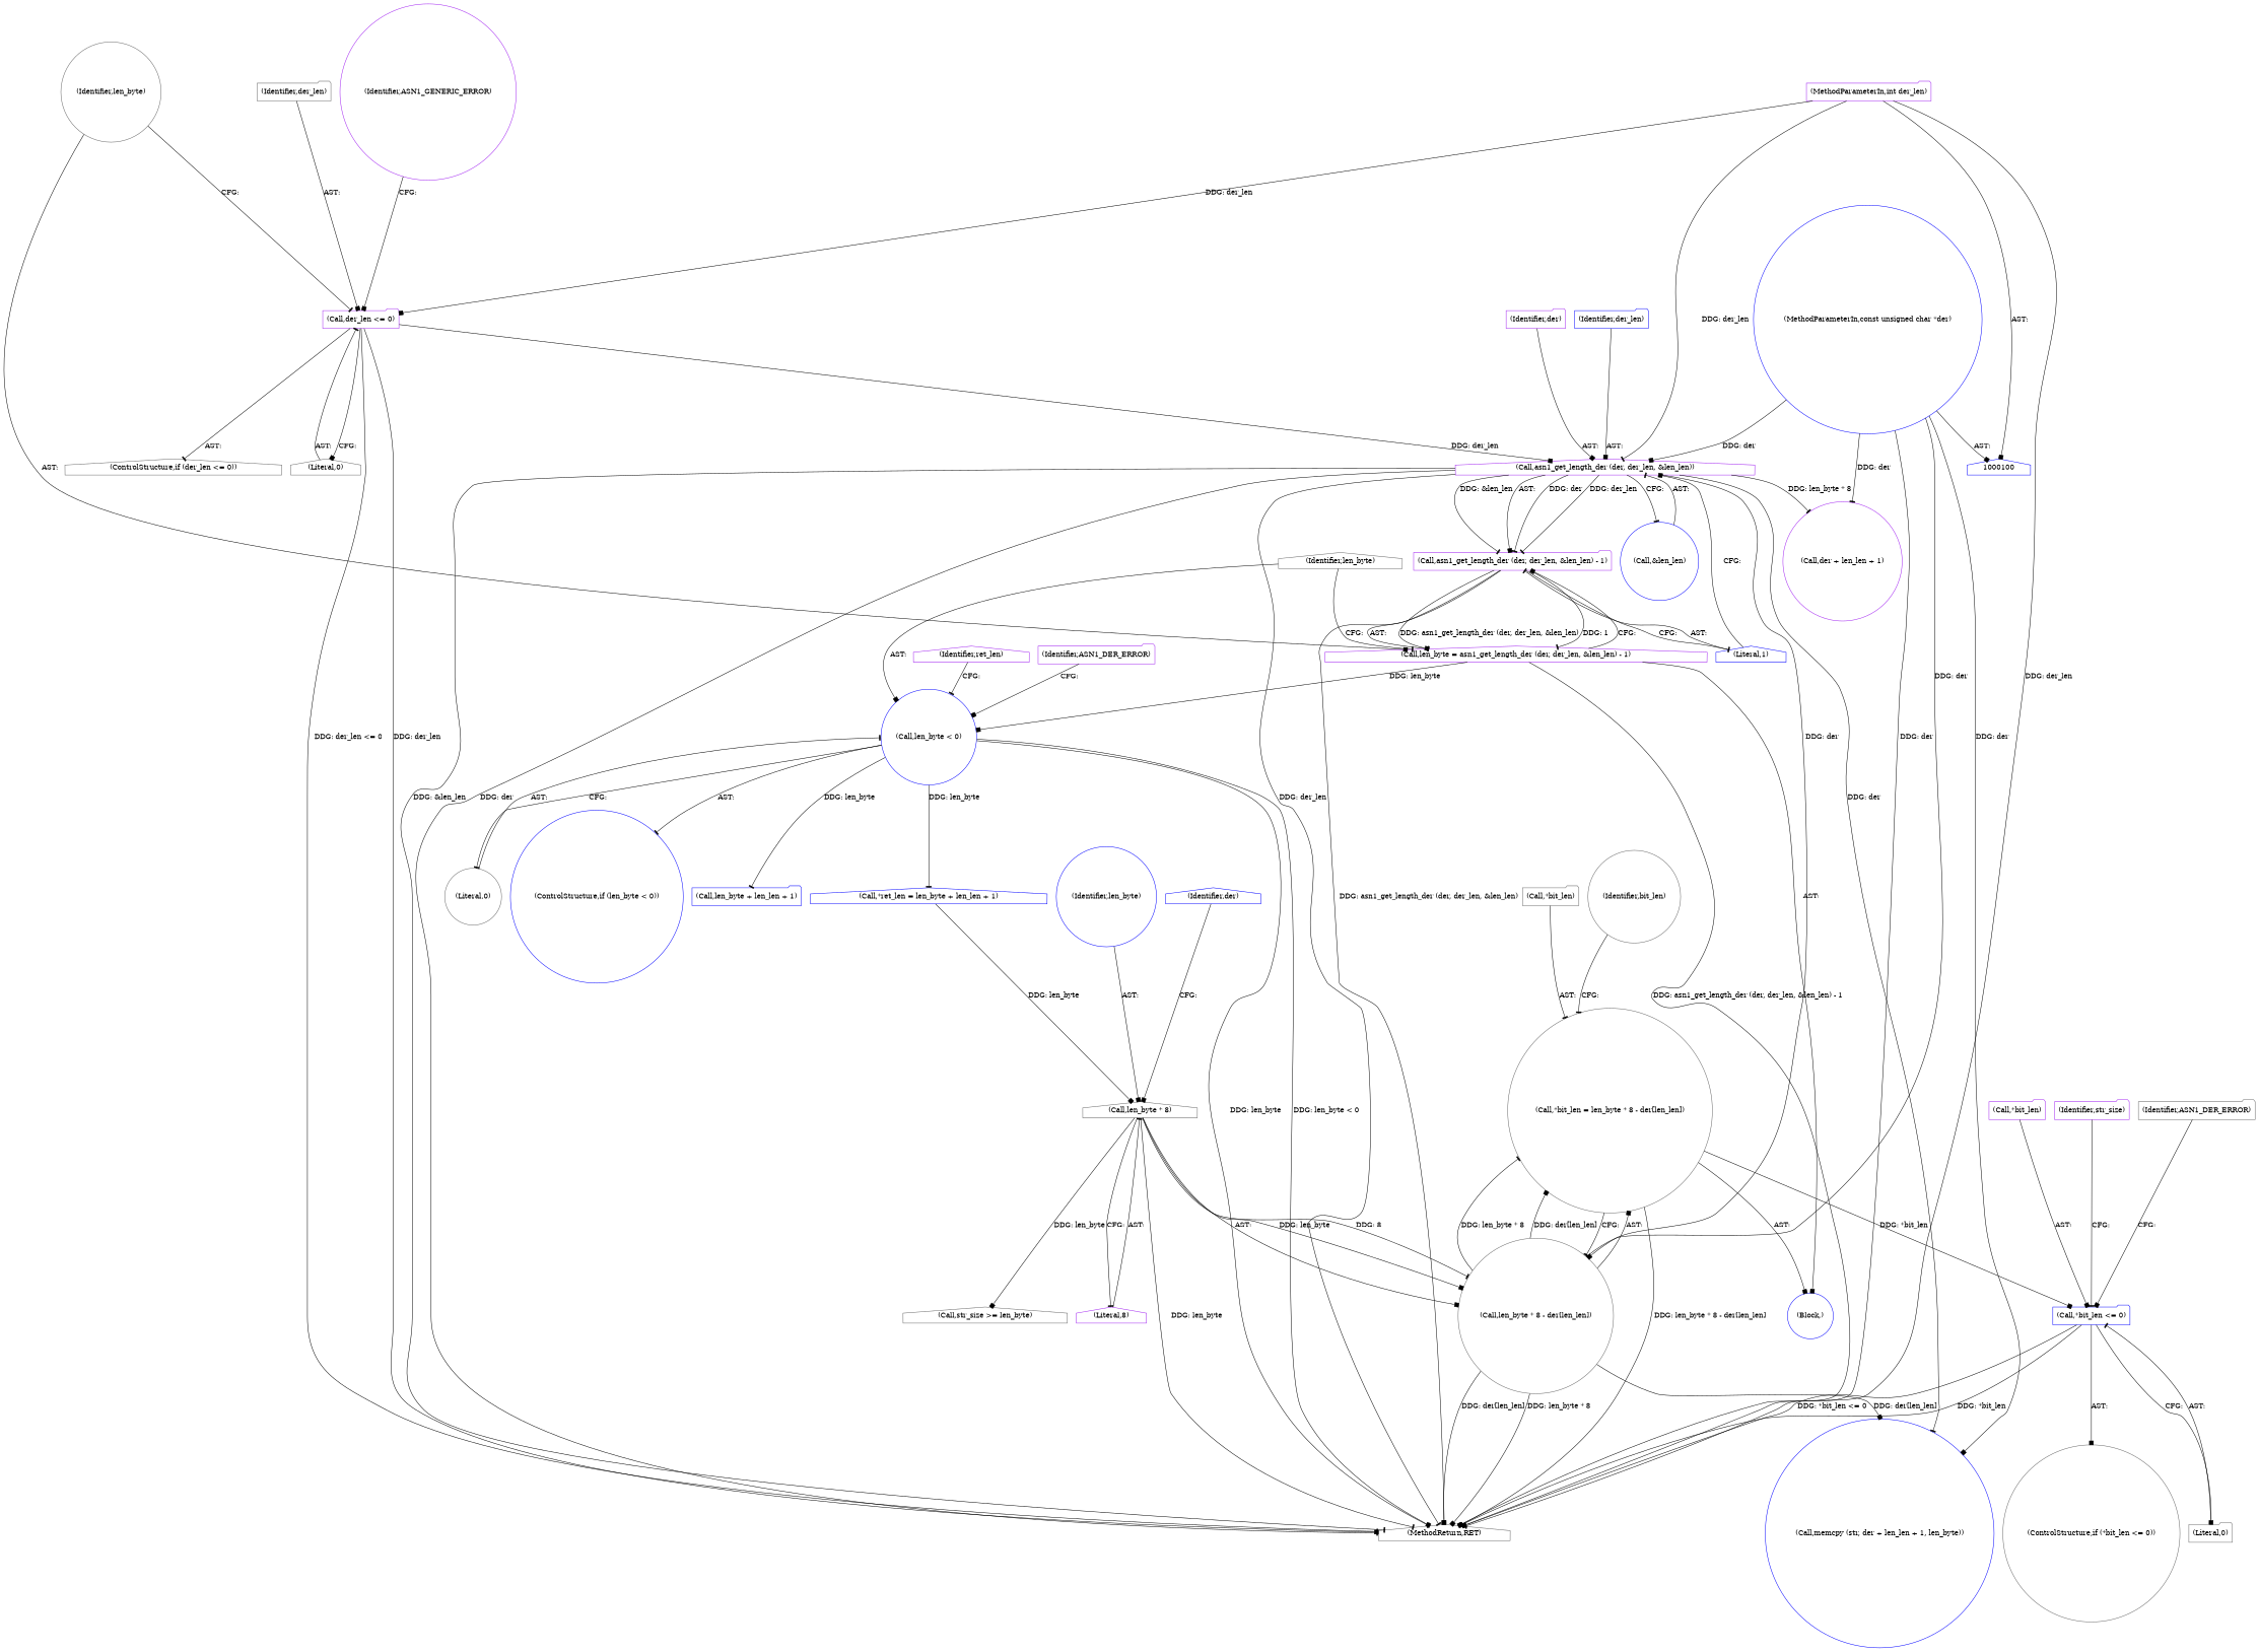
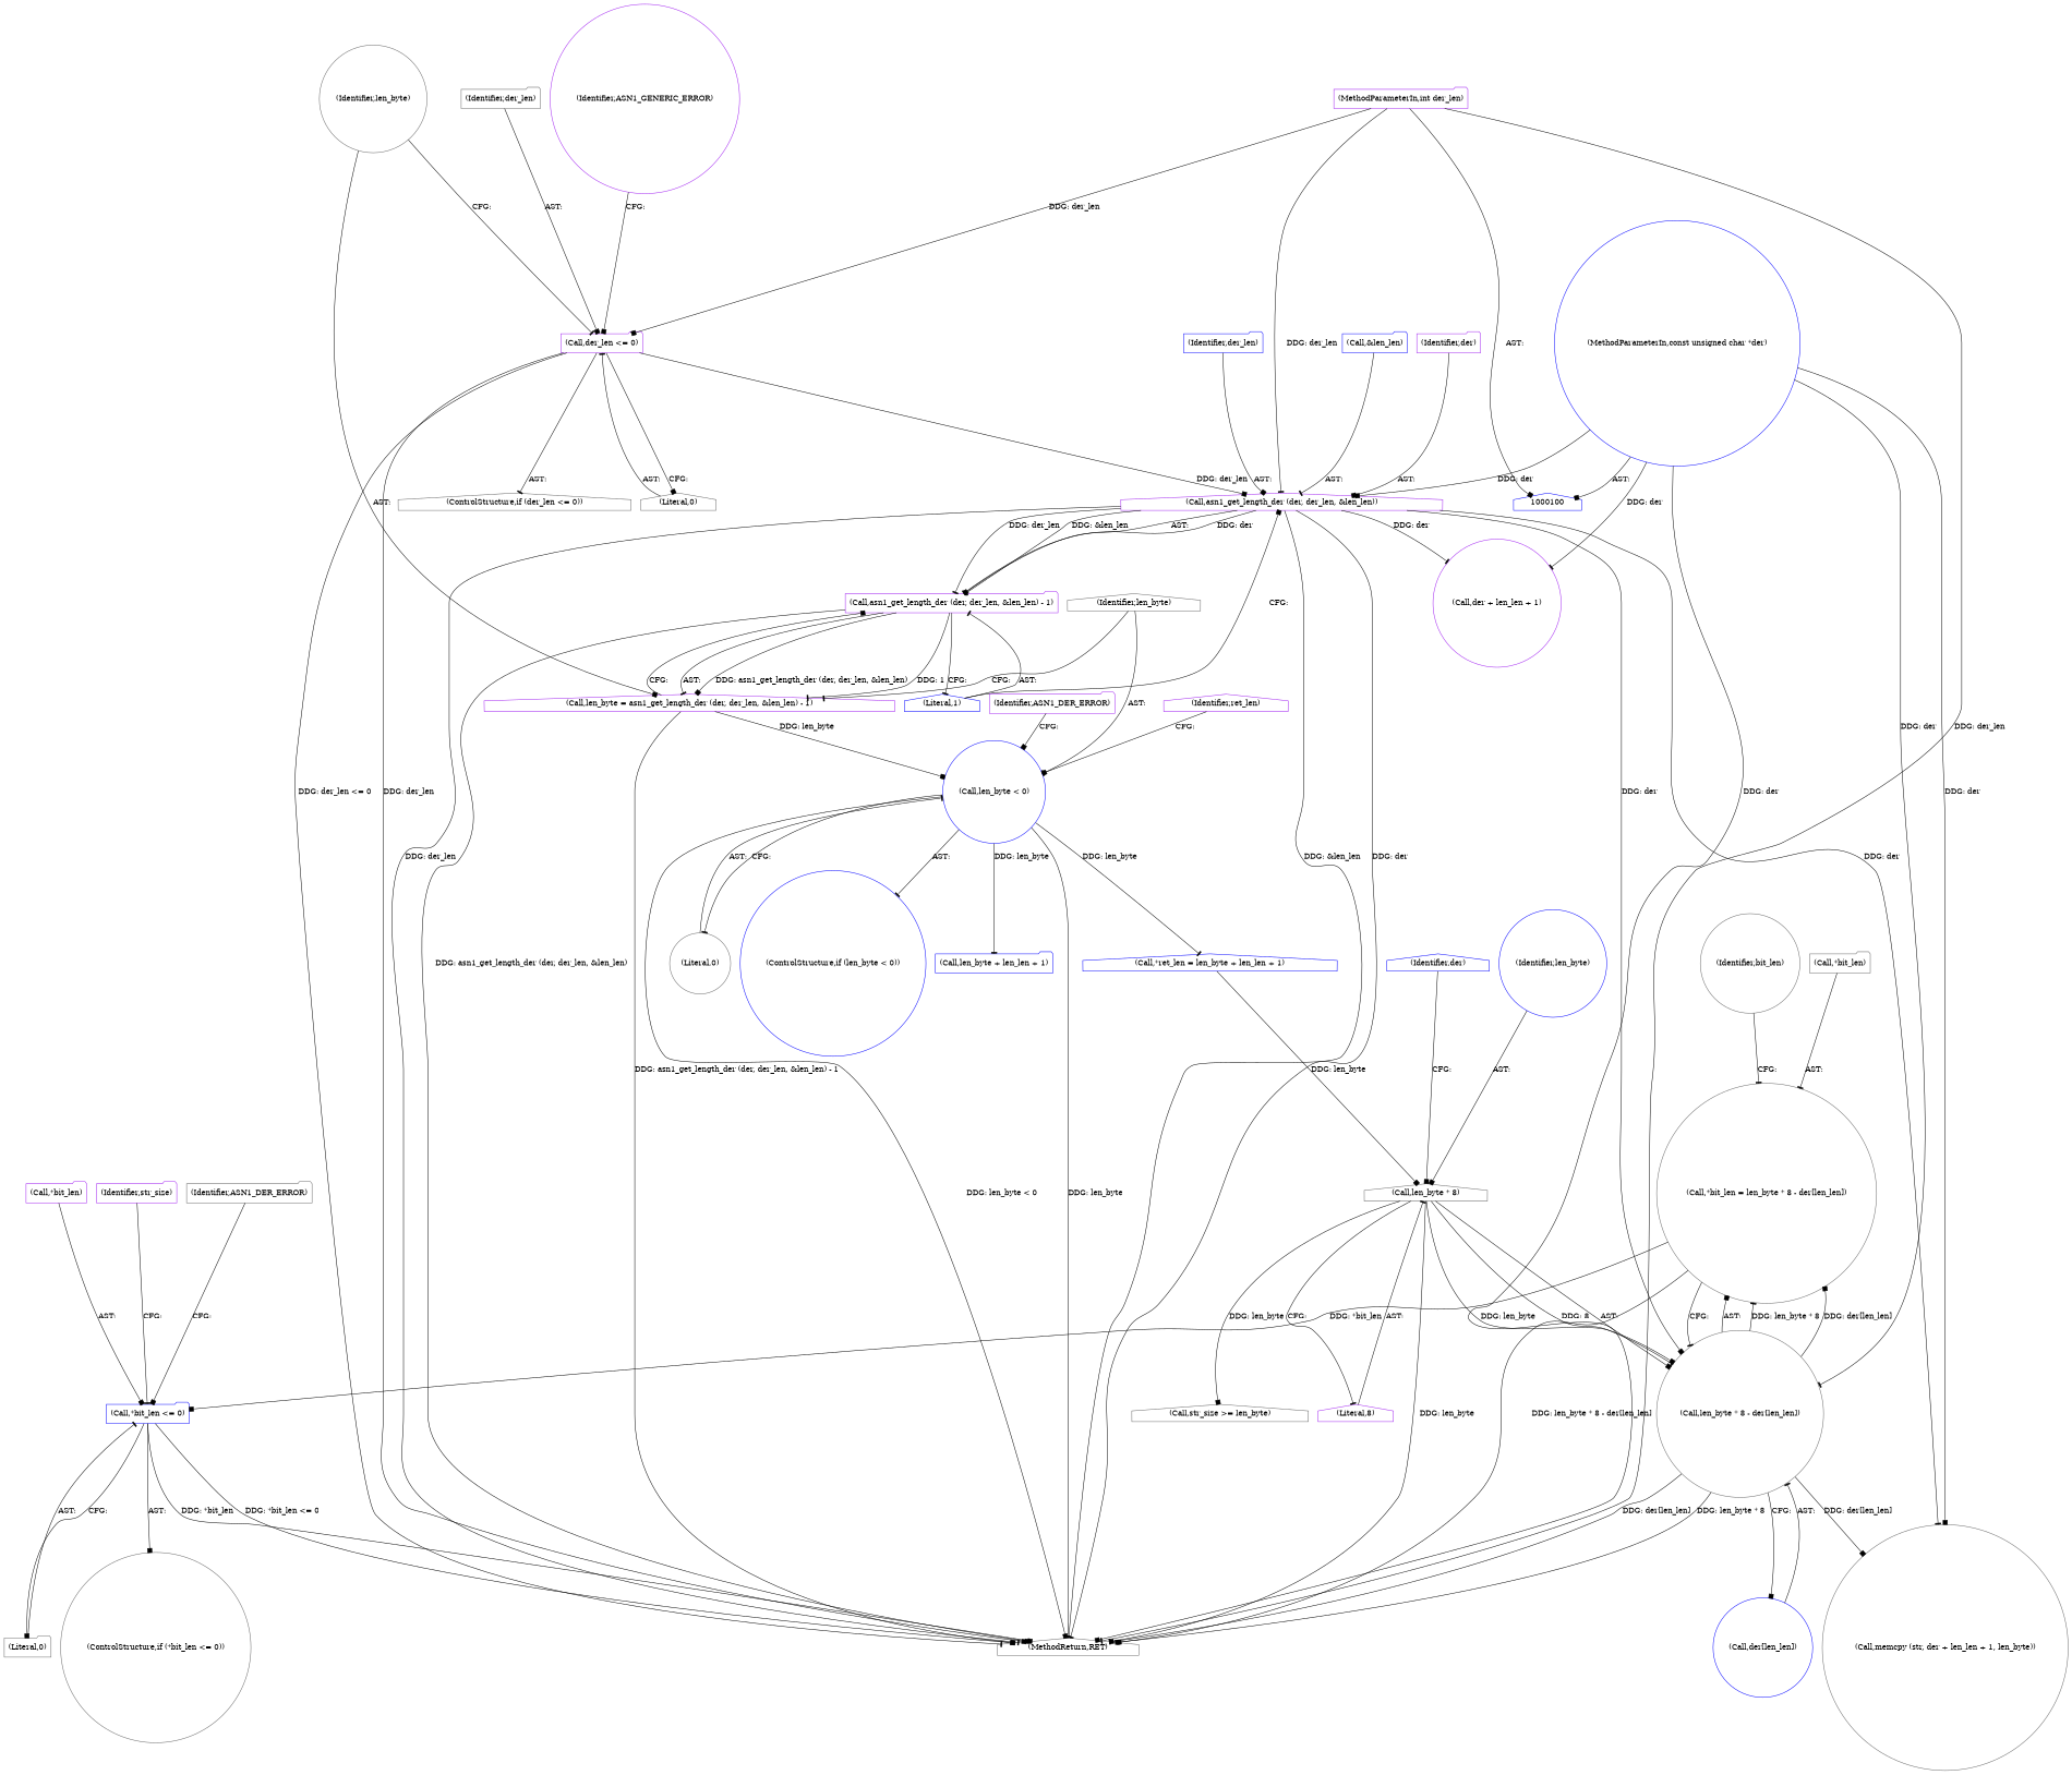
  digraph {
    node [color=gray40 shape=folder]
    edge [arrowhead=box]
    n1 [color=blue label="(Call,*bit_len <= 0)"]
    n2 [label="(Literal,0)"]
    n3 [label="(ControlStructure,if (*bit_len <= 0))" shape=circle]
    n4 [label="(MethodReturn,RET)" shape=house]
    n5 [label="(Call,*bit_len = len_byte * 8 - der[len_len])" shape=circle]
    n6 [label="(Call,len_byte * 8 - der[len_len])" shape=circle]
-   n7 [color=blue label="(Block,)" shape=circle]
-   n8 [color=blue label="(Call,memcpy (str, der + len_len + 1, len_byte))" shape=circle]
+   n8 [label="(Call,memcpy (str, der + len_len + 1, len_byte))" shape=circle]
+   n9 [color=blue label="(Call,der[len_len])" shape=circle]
    n10 [color=purple label="(Call,der + len_len + 1)" shape=circle]
    n11 [label="(Call,len_byte * 8)" shape=house]
    n12 [label="(Call,str_size >= len_byte)" shape=house]
    n13 [color=purple label="(Literal,8)" shape=house]
    n14 [color=blue label="(Call,len_byte < 0)" shape=circle]
    n15 [label="(Literal,0)" shape=circle]
    n16 [color=blue label="(Call,*ret_len = len_byte + len_len + 1)" shape=house]
    n17 [color=blue label="(ControlStructure,if (len_byte < 0))" shape=circle]
    n18 [color=blue label="(Call,len_byte + len_len + 1)"]
    n19 [color=purple label="(Call,len_byte = asn1_get_length_der (der, der_len, &len_len) - 1)" shape=house]
    n20 [color=purple label="(Call,asn1_get_length_der (der, der_len, &len_len) - 1)"]
    n21 [color=blue label="(Literal,1)" shape=house]
    n22 [color=purple label="(Call,asn1_get_length_der (der, der_len, &len_len))" shape=house]
-   n23 [color=blue label="(Call,&len_len)" shape=circle]
+   n23 [color=blue label="(Call,&len_len)"]
    n24 [color=blue label="(MethodParameterIn,const unsigned char *der)" shape=circle]
    1000100 [color=blue shape=house]
    n26 [color=purple label="(Call,der_len <= 0)"]
    n27 [label="(ControlStructure,if (der_len <= 0))" shape=house]
    n28 [label="(Literal,0)" shape=house]
    n29 [color=purple label="(MethodParameterIn,int der_len)"]
    n30 [color=purple label="(Call,*bit_len)"]
    n31 [label="(Identifier,der_len)"]
    n32 [color=purple label="(Identifier,der)"]
    n33 [label="(Identifier,bit_len)" shape=circle]
    n34 [color=purple label="(Identifier,ASN1_GENERIC_ERROR)" shape=circle]
    n35 [color=purple label="(Identifier,ret_len)" shape=house]
    n36 [color=purple label="(Identifier,str_size)"]
    n37 [color=blue label="(Identifier,der)" shape=house]
    n38 [color=blue label="(Identifier,len_byte)" shape=circle]
    n39 [color=purple label="(Identifier,ASN1_DER_ERROR)"]
    n40 [label="(Identifier,ASN1_DER_ERROR)"]
    n41 [label="(Identifier,len_byte)" shape=circle]
    n42 [label="(Identifier,len_byte)" shape=house]
    n43 [label="(Call,*bit_len)"]
    n44 [color=blue label="(Identifier,der_len)"]
    n1 -> n2 [label="CFG: "]
    n1 -> n3 [label="AST: "]
    n1 -> n4 [label="DDG: *bit_len <= 0"]
    n1 -> n4 [label="DDG: *bit_len"]
    n2 -> n1 [arrowhead=tee label="AST: "]
    n5 -> n1 [label="DDG: *bit_len"]
    n5 -> n4 [label="DDG: len_byte * 8 - der[len_len]"]
    n5 -> n6 [arrowhead=tee label="CFG: "]
-   n5 -> n7 [label="AST: "]
    n6 -> n4 [label="DDG: der[len_len]"]
    n6 -> n4 [label="DDG: len_byte * 8"]
    n6 -> n5 [label="AST: "]
    n6 -> n5 [arrowhead=tee label="DDG: len_byte * 8"]
    n6 -> n5 [label="DDG: der[len_len]"]
    n6 -> n8 [label="DDG: der[len_len]"]
+   n6 -> n9 [label="CFG: "]
+   n9 -> n6 [arrowhead=tee label="AST: "]
    n11 -> n4 [arrowhead=tee label="DDG: len_byte"]
    n11 -> n6 [label="AST: "]
    n11 -> n6 [label="DDG: len_byte"]
    n11 -> n6 [arrowhead=tee label="DDG: 8"]
    n11 -> n12 [label="DDG: len_byte"]
    n11 -> n13 [arrowhead=tee label="CFG: "]
    n13 -> n11 [arrowhead=tee label="AST: "]
    n14 -> n4 [arrowhead=tee label="DDG: len_byte"]
    n14 -> n4 [label="DDG: len_byte < 0"]
    n14 -> n15 [arrowhead=tee label="CFG: "]
    n14 -> n16 [arrowhead=tee label="DDG: len_byte"]
    n14 -> n17 [arrowhead=tee label="AST: "]
    n14 -> n18 [arrowhead=tee label="DDG: len_byte"]
    n15 -> n14 [arrowhead=tee label="AST: "]
    n16 -> n11 [label="DDG: len_byte"]
    n19 -> n4 [label="DDG: asn1_get_length_der (der, der_len, &len_len) - 1"]
-   n19 -> n7 [label="AST: "]
    n19 -> n14 [label="DDG: len_byte"]
    n19 -> n20 [label="CFG: "]
    n20 -> n4 [label="DDG: asn1_get_length_der (der, der_len, &len_len)"]
    n20 -> n19 [arrowhead=tee label="AST: "]
    n20 -> n19 [label="DDG: asn1_get_length_der (der, der_len, &len_len)"]
    n20 -> n19 [arrowhead=tee label="DDG: 1"]
    n20 -> n21 [arrowhead=tee label="CFG: "]
    n21 -> n20 [arrowhead=tee label="AST: "]
    n21 -> n22 [label="CFG: "]
    n22 -> n4 [arrowhead=tee label="DDG: &len_len"]
    n22 -> n4 [arrowhead=tee label="DDG: der"]
    n22 -> n4 [arrowhead=tee label="DDG: der_len"]
    n22 -> n6 [label="DDG: der"]
    n22 -> n8 [arrowhead=tee label="DDG: der"]
-   n22 -> n10 [arrowhead=tee label="DDG: len_byte * 8"]
+   n22 -> n10 [arrowhead=tee label="DDG: der"]
    n22 -> n20 [label="AST: "]
    n22 -> n20 [arrowhead=tee label="DDG: der"]
    n22 -> n20 [arrowhead=tee label="DDG: der_len"]
    n22 -> n20 [arrowhead=tee label="DDG: &len_len"]
-   n22 -> n23 [arrowhead=tee label="CFG: "]
    n23 -> n22 [arrowhead=tee label="AST: "]
    n24 -> n4 [label="DDG: der"]
    n24 -> n6 [arrowhead=tee label="DDG: der"]
    n24 -> n8 [label="DDG: der"]
    n24 -> n10 [arrowhead=tee label="DDG: der"]
    n24 -> n22 [label="DDG: der"]
    n24 -> 1000100 [label="AST: "]
    n26 -> n4 [arrowhead=tee label="DDG: der_len <= 0"]
    n26 -> n4 [label="DDG: der_len"]
    n26 -> n22 [label="DDG: der_len"]
    n26 -> n27 [arrowhead=tee label="AST: "]
    n26 -> n28 [label="CFG: "]
    n28 -> n26 [arrowhead=tee label="AST: "]
    n29 -> n4 [arrowhead=tee label="DDG: der_len"]
    n29 -> n22 [arrowhead=tee label="DDG: der_len"]
    n29 -> 1000100 [label="AST: "]
    n29 -> n26 [label="DDG: der_len"]
    n30 -> n1 [label="AST: "]
    n31 -> n26 [label="AST: "]
    n32 -> n22 [label="AST: "]
    n33 -> n5 [arrowhead=tee label="CFG: "]
    n34 -> n26 [label="CFG: "]
    n35 -> n14 [arrowhead=tee label="CFG: "]
    n36 -> n1 [arrowhead=tee label="CFG: "]
    n37 -> n11 [label="CFG: "]
    n38 -> n11 [label="AST: "]
    n39 -> n14 [label="CFG: "]
    n40 -> n1 [label="CFG: "]
    n41 -> n19 [label="AST: "]
    n41 -> n26 [arrowhead=tee label="CFG: "]
    n42 -> n14 [label="AST: "]
    n42 -> n19 [arrowhead=tee label="CFG: "]
    n43 -> n5 [arrowhead=tee label="AST: "]
    n44 -> n22 [label="AST: "]
  }
